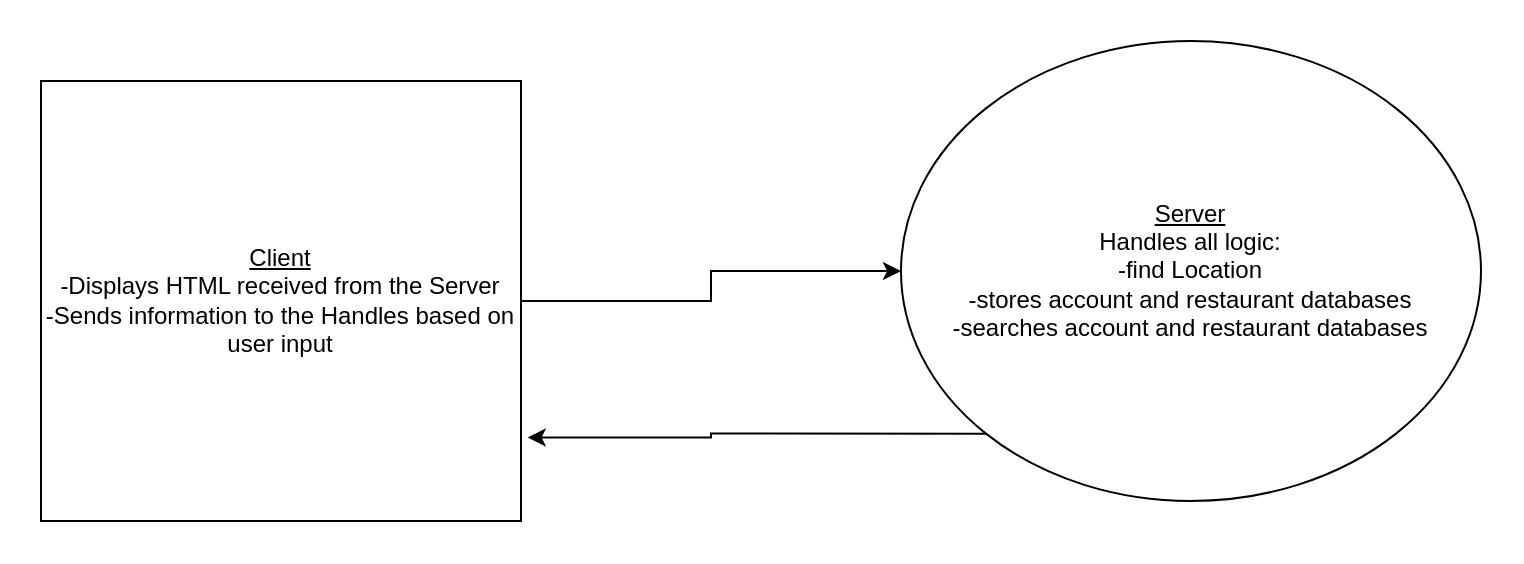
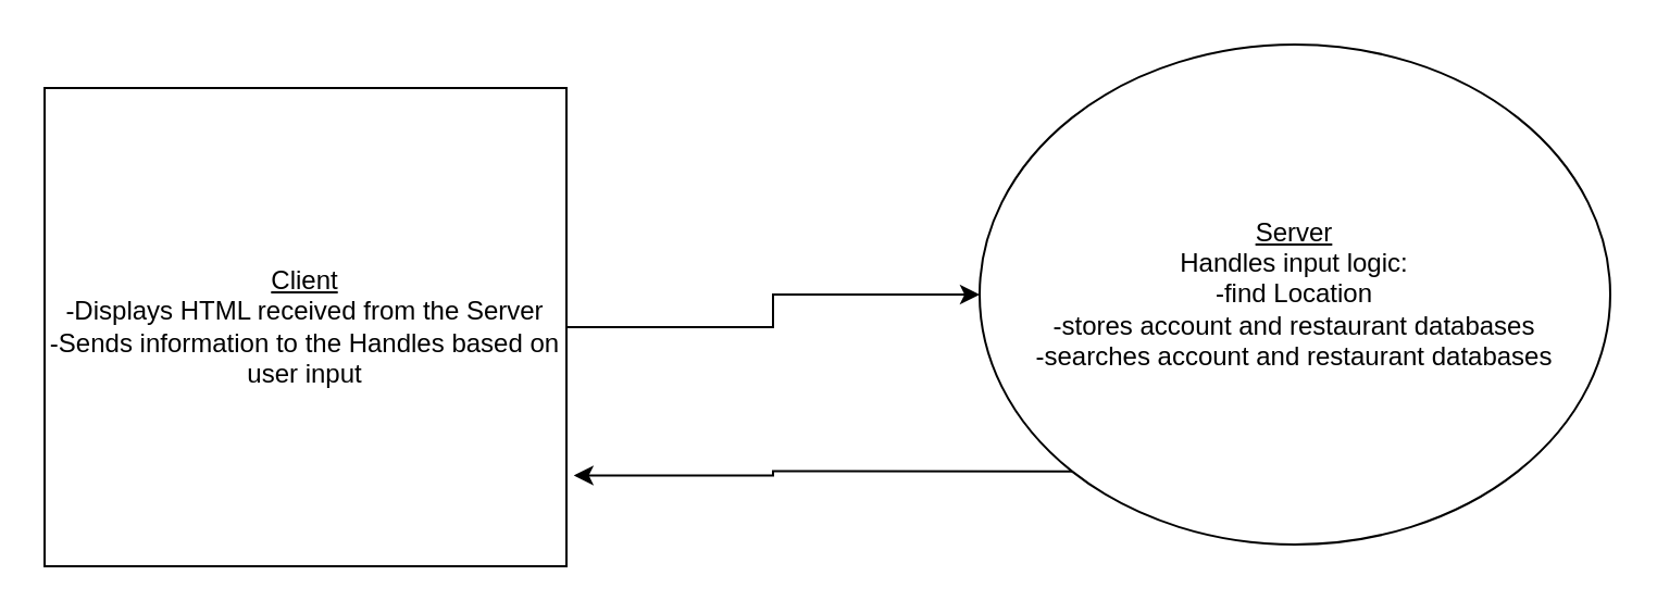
  <mxCell id="0" />
  <mxCell id="1" parent="0" />
  <mxCell id="2" style="edgeStyle=orthogonalEdgeStyle;rounded=0;orthogonalLoop=1;jettySize=auto;html=1;exitX=1;exitY=0.5;exitDx=0;exitDy=0;entryX=0;entryY=0.5;entryDx=0;entryDy=0;" edge="1" parent="1" source="3" target="5"><mxGeometry relative="1" as="geometry" /></mxCell>
  <mxCell id="3" value="&lt;u&gt;Client&lt;/u&gt;&lt;br&gt;-Displays HTML received from the Server&lt;br&gt;-Sends information to the Handles based on user input" style="rounded=0;whiteSpace=wrap;html=1;" vertex="1" parent="1"><mxGeometry x="20" y="40" width="240" height="220" as="geometry" /></mxCell>
  <mxCell id="4" style="edgeStyle=orthogonalEdgeStyle;rounded=0;orthogonalLoop=1;jettySize=auto;html=1;exitX=0;exitY=1;exitDx=0;exitDy=0;entryX=1.014;entryY=0.81;entryDx=0;entryDy=0;entryPerimeter=0;" edge="1" parent="1" source="5" target="3"><mxGeometry relative="1" as="geometry" /></mxCell>
- <mxCell id="5" value="&lt;u&gt;Server&lt;/u&gt;&lt;br&gt;Handles all logic:&lt;br&gt;-find Location&lt;br&gt;-stores account and restaurant databases&lt;br&gt;-searches account and restaurant databases" style="ellipse;whiteSpace=wrap;html=1;" vertex="1" parent="1"><mxGeometry x="450" y="20" width="290" height="230" as="geometry" /></mxCell>
+ <mxCell id="5" value="&lt;u&gt;Server&lt;/u&gt;&lt;br&gt;Handles input logic:&lt;br&gt;-find Location&lt;br&gt;-stores account and restaurant databases&lt;br&gt;-searches account and restaurant databases" style="ellipse;whiteSpace=wrap;html=1;" vertex="1" parent="1"><mxGeometry x="450" y="20" width="290" height="230" as="geometry" /></mxCell>
